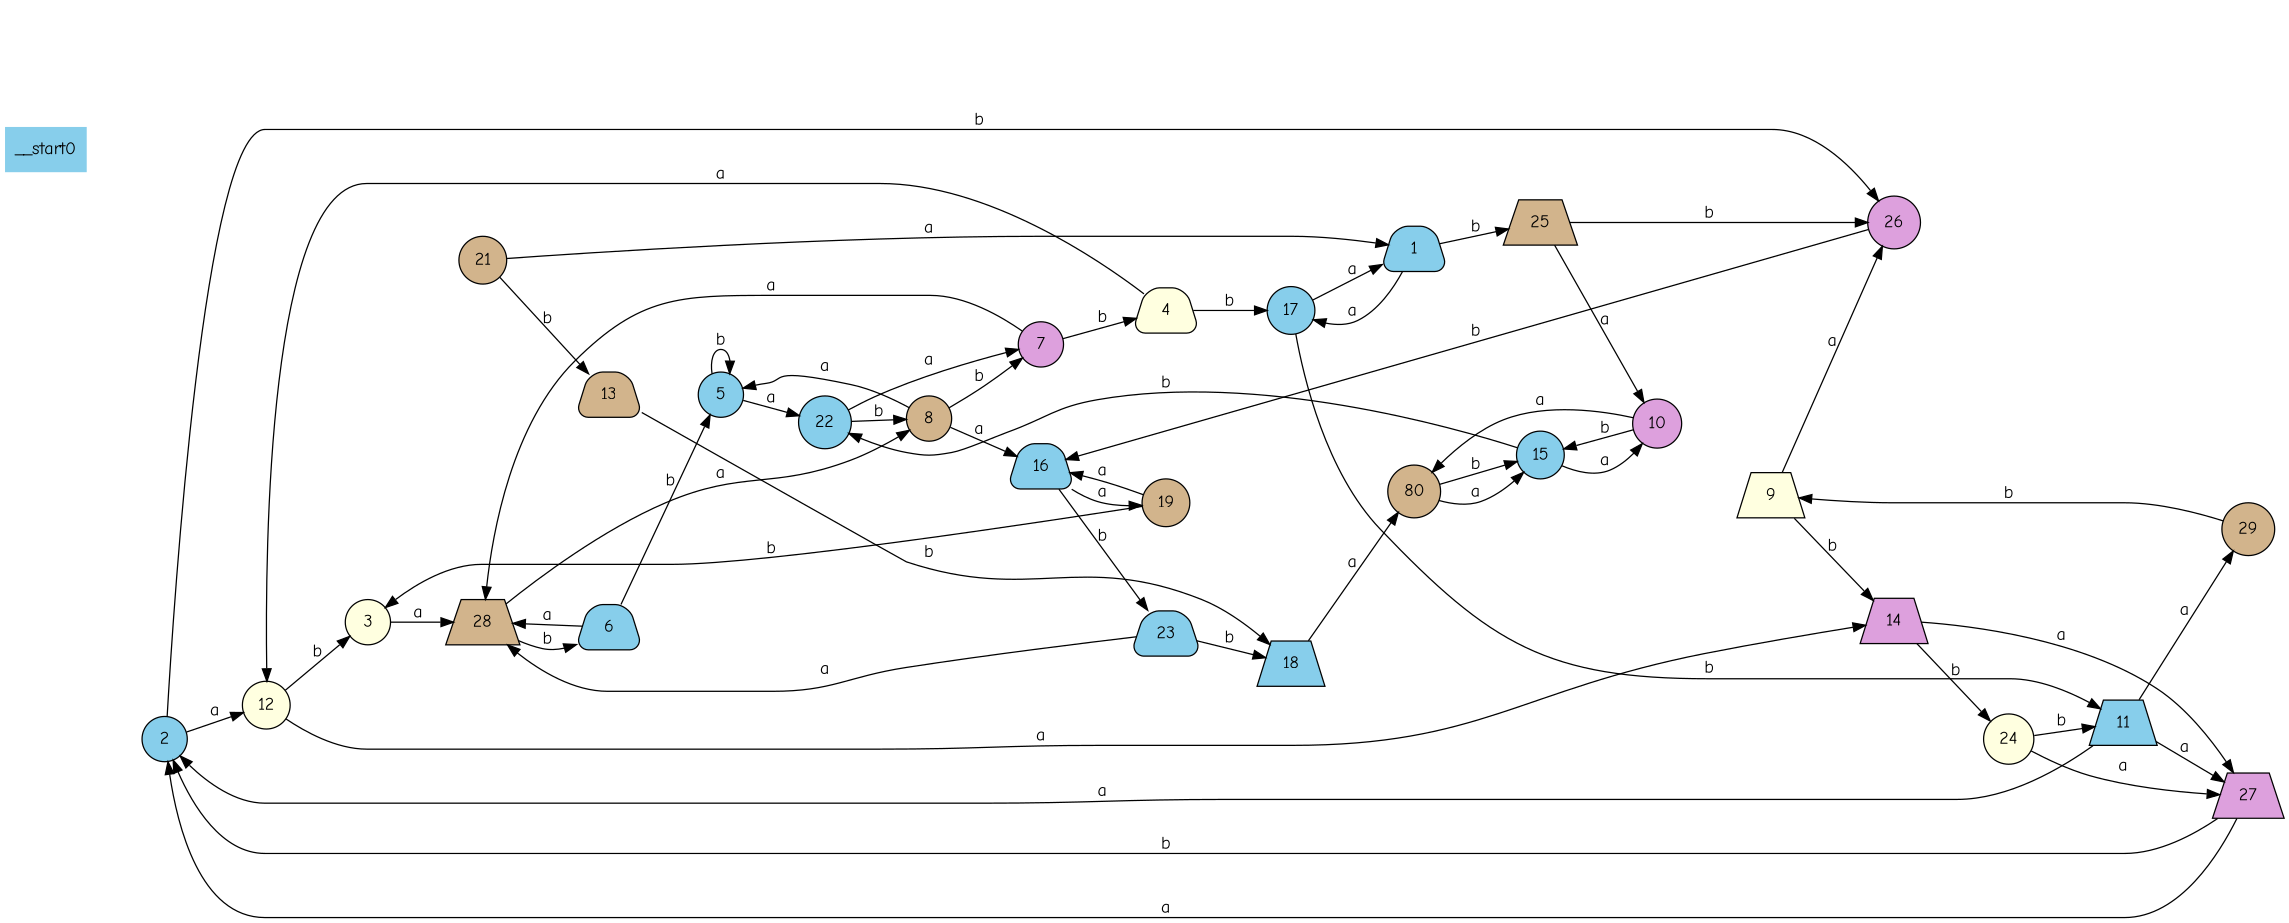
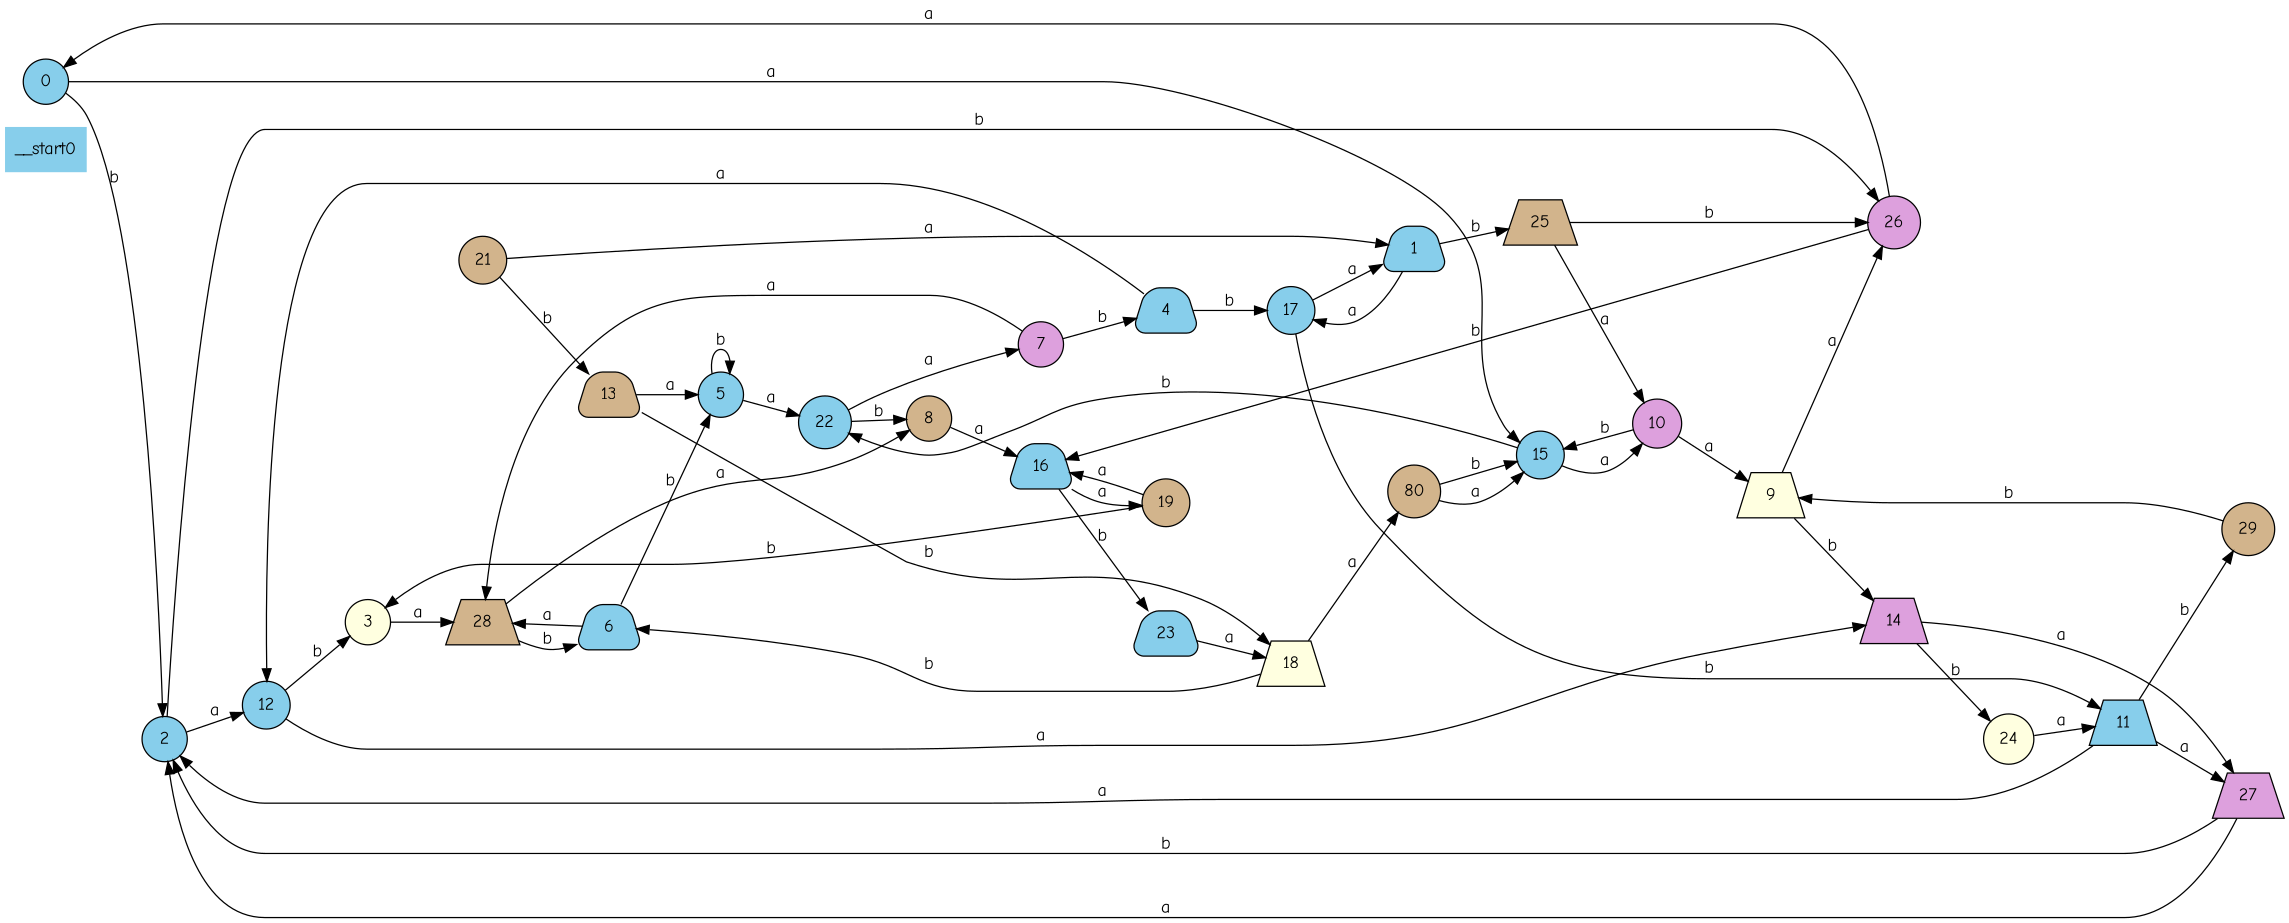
  digraph {
    fontname="Comic Neue"
    rankdir=LR
    node [fillcolor=skyblue fontname="Comic Neue" shape=circle style=filled color=black]
    edge [fontname="Comic Neue"]
    __start0 [shape=none color=""]
+   n2 [label=0]
    n3 [label=2]
    n4 [label=15]
-   n5 [fillcolor=lightyellow label=12]
+   n5 [label=12]
    n6 [fillcolor=plum label=26 style="rounded,filled"]
    n7 [label=22]
    n8 [fillcolor=plum label=10]
    n9 [label=1 shape=trapezium style="rounded,filled"]
    n10 [label=17 style="rounded,filled"]
    n11 [fillcolor=tan label=25 shape=trapezium]
    n12 [label=11 shape=trapezium]
    n13 [fillcolor=lightyellow label=3]
    n14 [fillcolor=plum label=14 shape=trapezium]
    n15 [label=16 shape=trapezium style="rounded,filled"]
    n16 [fillcolor=tan label=28 shape=trapezium]
    n17 [fillcolor=tan label=21]
    n18 [fillcolor=tan label=13 shape=trapezium style="rounded,filled"]
    n19 [label=6 shape=trapezium style="rounded,filled"]
    n20 [fillcolor=tan label=8 style="rounded,filled"]
-   n21 [fillcolor=lightyellow label=4 shape=trapezium style="rounded,filled"]
+   n21 [label=4 shape=trapezium style="rounded,filled"]
    n22 [label=5]
    n23 [fillcolor=plum label=7 style="rounded,filled"]
    n24 [fillcolor=tan label=19 style="rounded,filled"]
    n25 [label=23 shape=trapezium style="rounded,filled"]
    n26 [fillcolor=lightyellow label=9 shape=trapezium]
    n27 [fillcolor=plum label=27 shape=trapezium]
    n28 [fillcolor=lightyellow label=24]
    n29 [fillcolor=tan label=29]
-   n30 [label=18 shape=trapezium]
+   n30 [fillcolor=lightyellow label=18 shape=trapezium]
    n31 [fillcolor=tan label=80]
+   n2 -> n3 [label=b]
+   n2 -> n4 [label=a]
    n3 -> n5 [label=a]
    n3 -> n6 [label=b]
    n4 -> n7 [label=b]
    n4 -> n8 [label=a]
    n5 -> n13 [label=b]
    n5 -> n14 [label=a]
+   n6 -> n2 [label=a]
    n6 -> n15 [label=b]
    n7 -> n20 [label=b]
    n7 -> n23 [label=a]
    n8 -> n4 [label=b]
-   n8 -> n31 [label=a]
+   n8 -> n26 [label=a]
    n9 -> n10 [label=a]
    n9 -> n11 [label=b]
    n10 -> n9 [label=a]
    n10 -> n12 [label=b]
    n11 -> n6 [label=b]
    n11 -> n8 [label=a]
    n12 -> n3 [label=a]
    n12 -> n27 [label=a]
-   n12 -> n29 [label=a]
+   n12 -> n29 [label=b]
    n13 -> n16 [label=a]
    n14 -> n27 [label=a]
    n14 -> n28 [label=b]
    n15 -> n24 [label=a]
    n15 -> n25 [label=b]
    n16 -> n19 [label=b]
    n16 -> n20 [label=a]
    n17 -> n9 [label=a]
    n17 -> n18 [label=b]
-   n20 -> n22 [label=a]
+   n18 -> n22 [label=a]
    n18 -> n30 [label=b]
    n19 -> n16 [label=a]
    n19 -> n22 [label=b]
    n20 -> n15 [label=a]
-   n20 -> n23 [label=b]
    n21 -> n5 [label=a]
    n21 -> n10 [label=b]
    n22 -> n7 [label=a]
    n22 -> n22 [label=b]
    n23 -> n16 [label=a]
    n23 -> n21 [label=b]
    n24 -> n13 [label=b]
    n24 -> n15 [label=a]
-   n25 -> n16 [label=a]
-   n25 -> n30 [label=b]
+   n25 -> n30 [label=a]
    n26 -> n6 [label=a]
    n26 -> n14 [label=b]
    n27 -> n3 [label=a]
    n27 -> n3 [label=b]
-   n28 -> n12 [label=b]
-   n28 -> n27 [label=a]
+   n28 -> n12 [label=a]
    n29 -> n26 [label=b]
+   n30 -> n19 [label=b]
    n30 -> n31 [label=a]
    n31 -> n4 [label=a]
    n31 -> n4 [label=b]
  }
